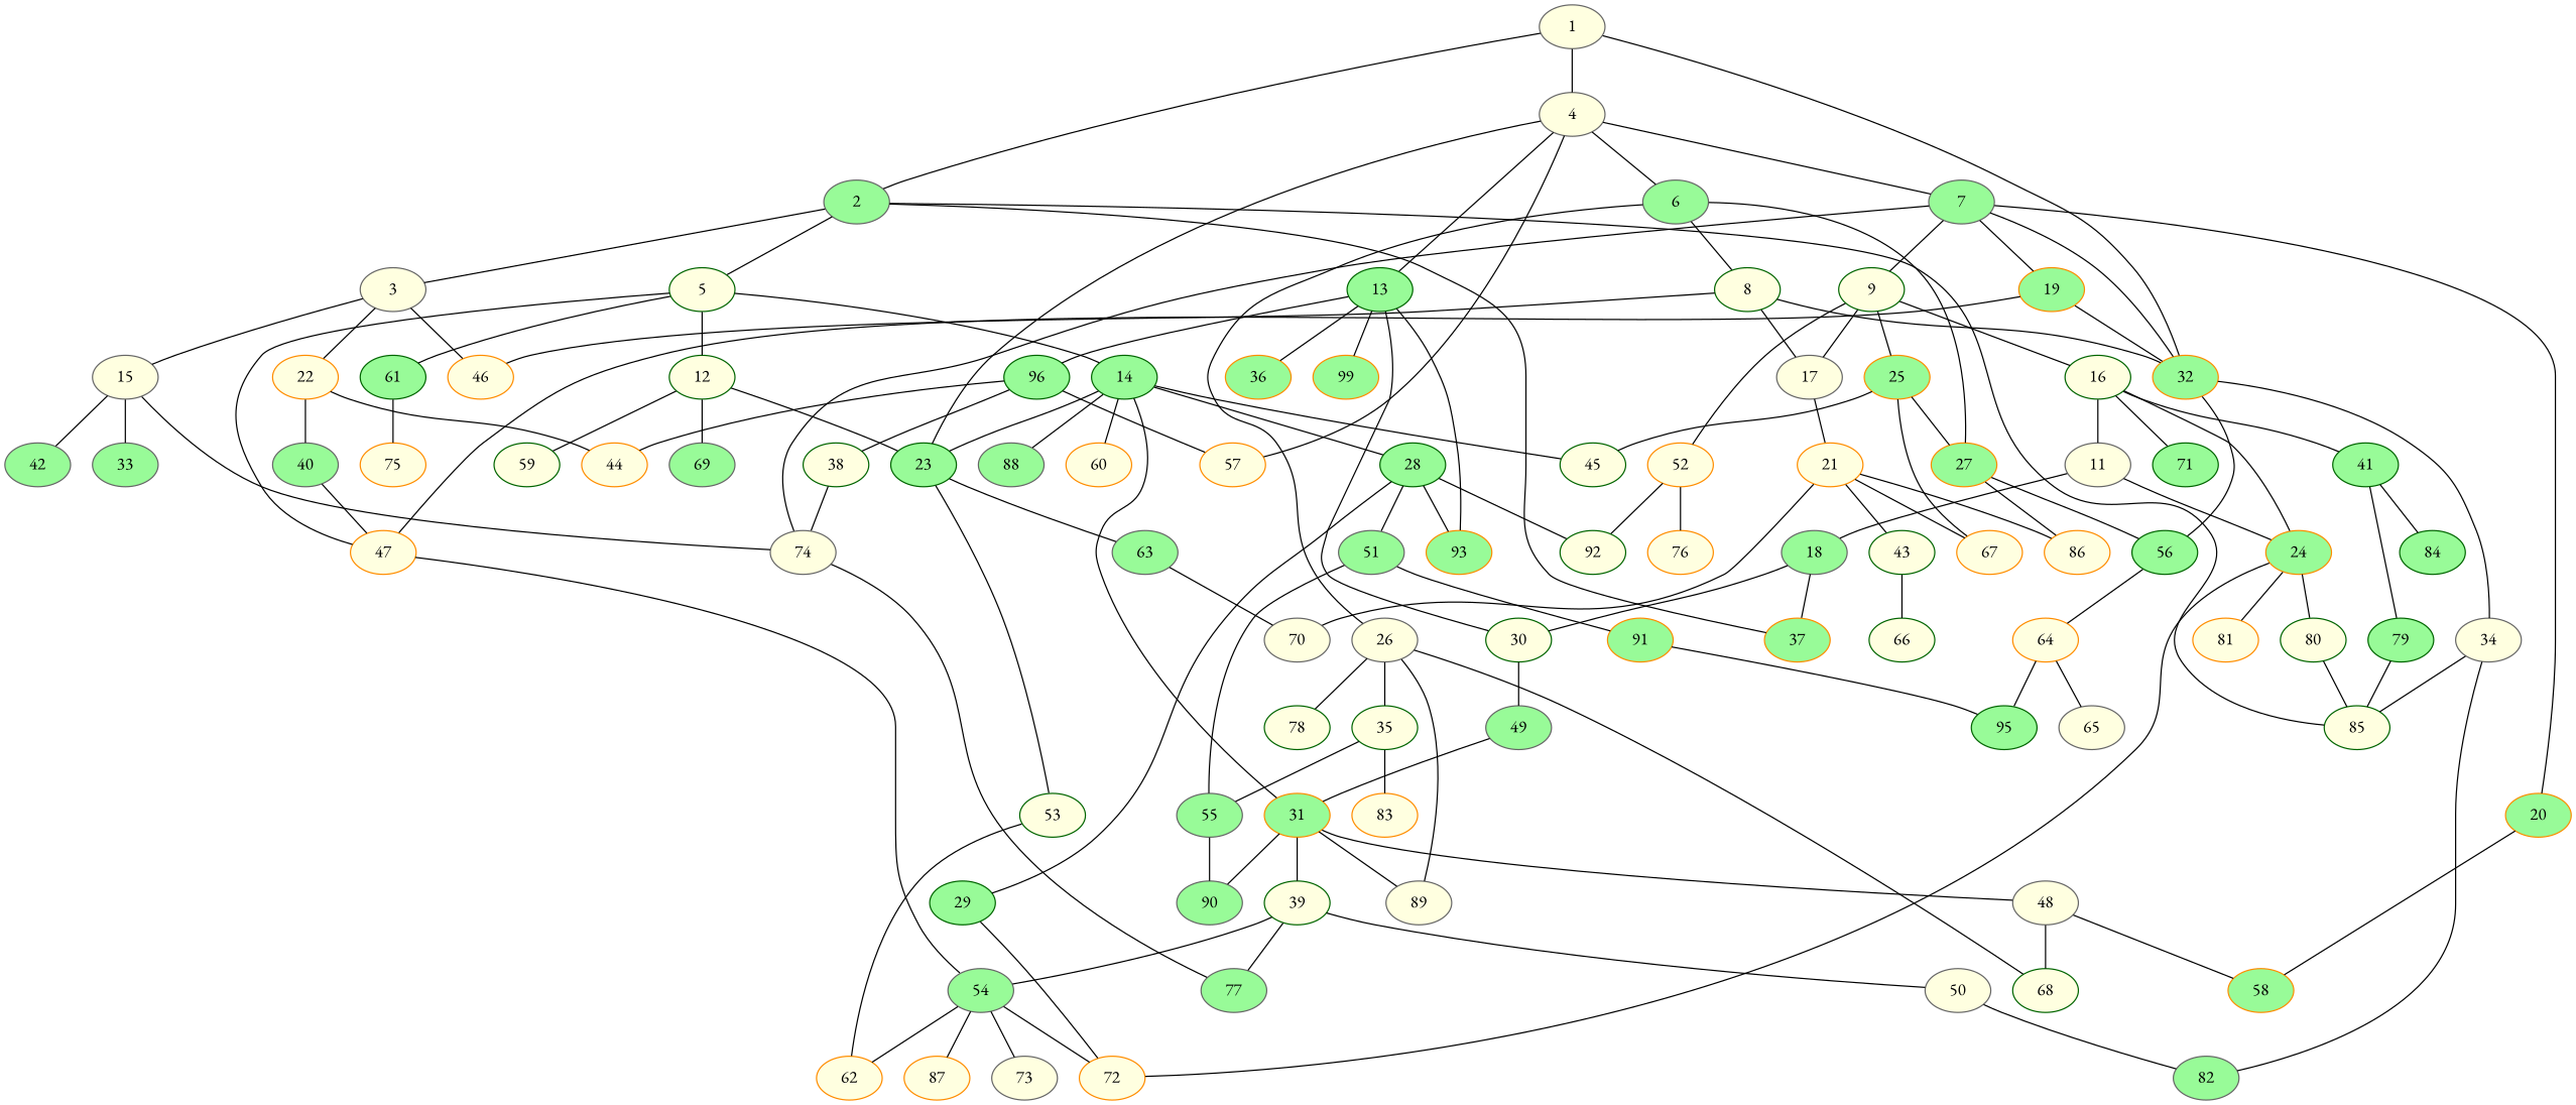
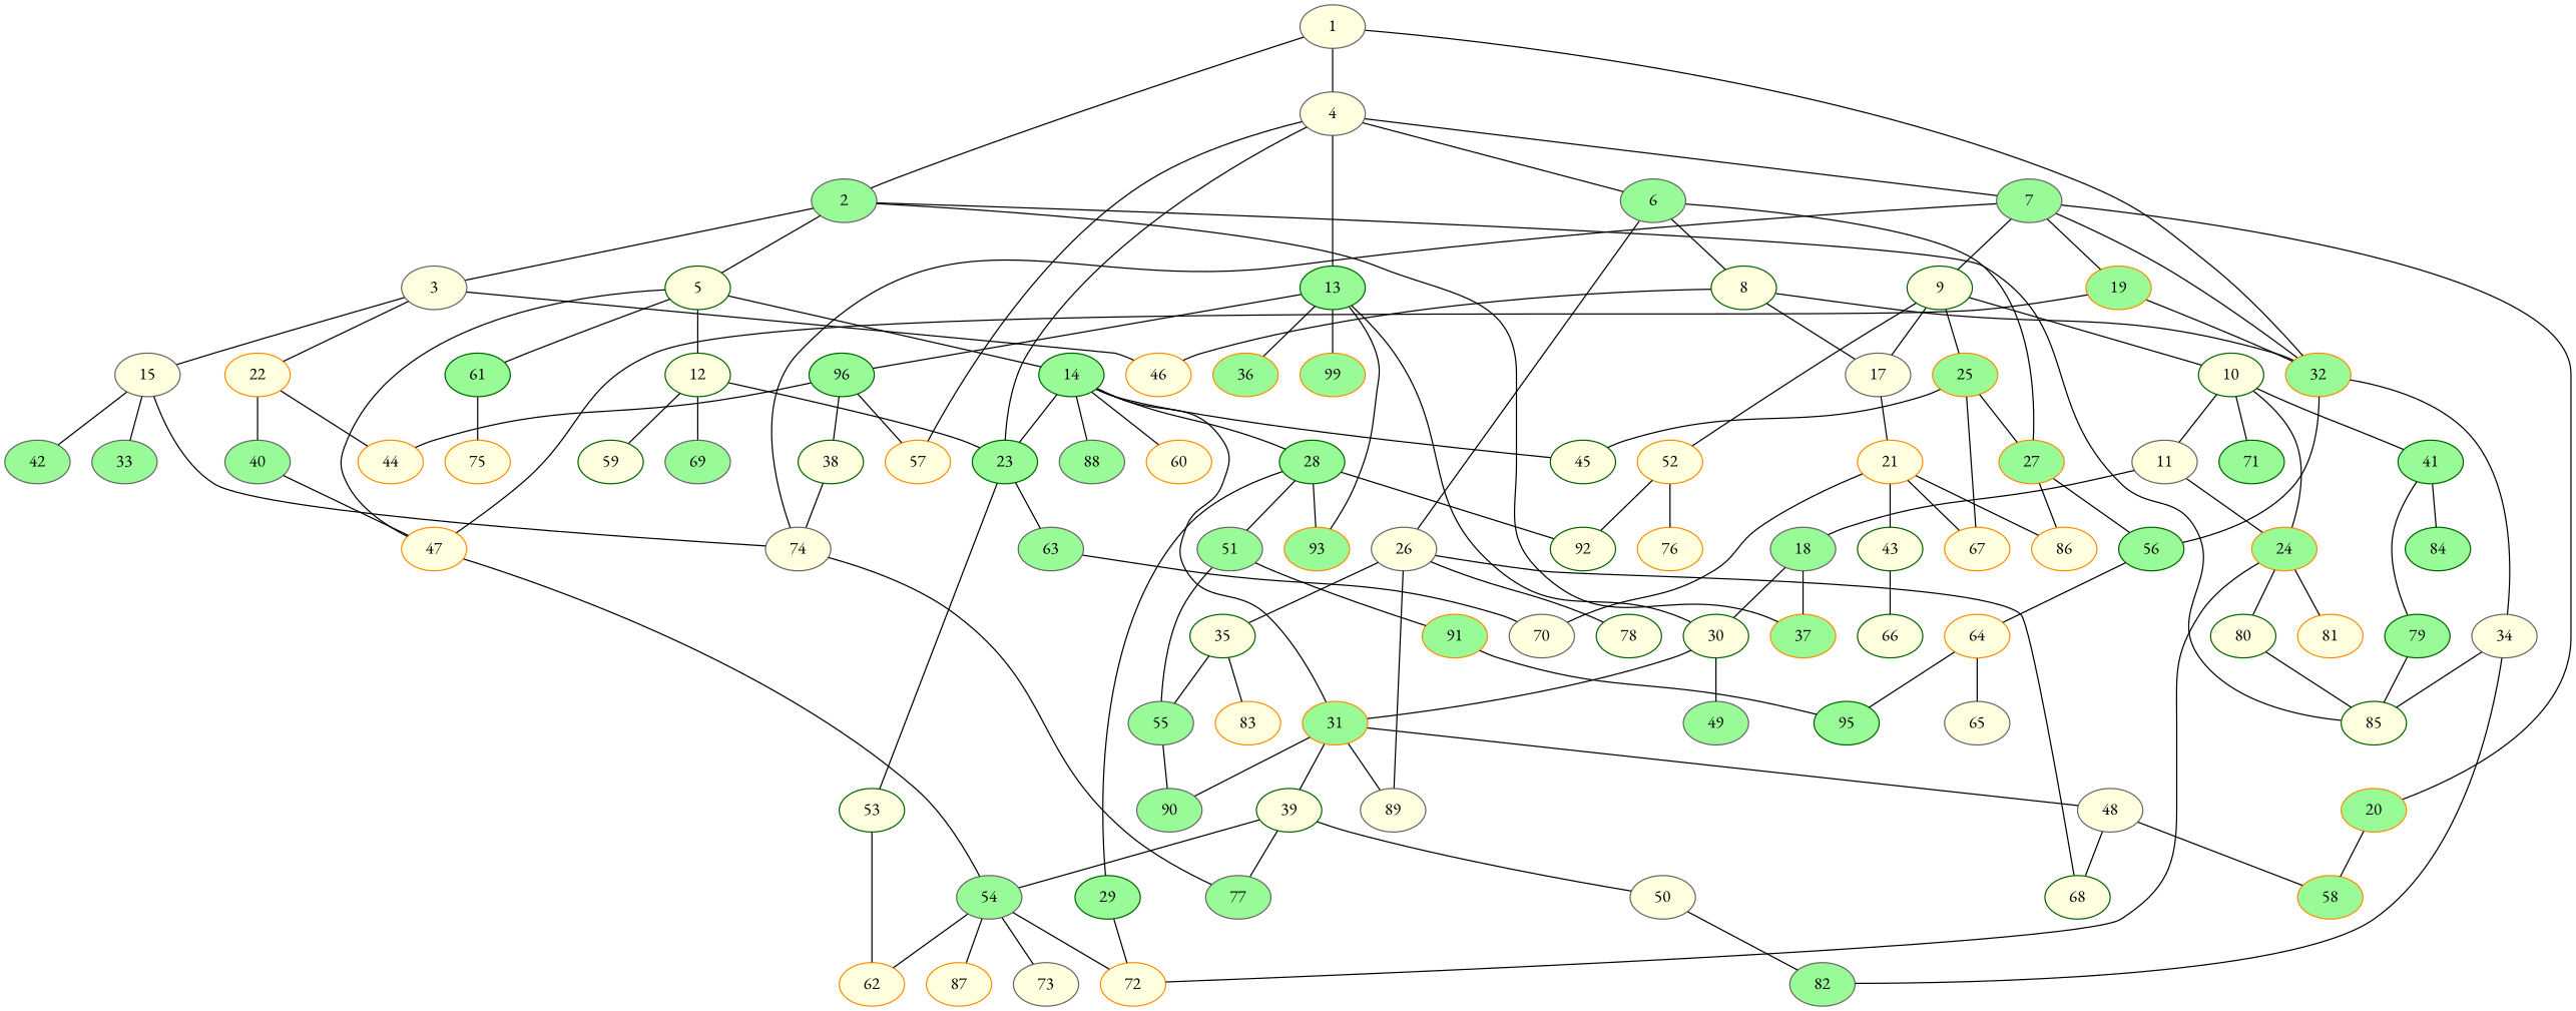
  graph {
    fontname="EB Garamond"
    node [color=gray40 fillcolor=lightyellow fontname="EB Garamond" style=filled]
    edge [fontname="EB Garamond"]
    2 [fillcolor=palegreen]
    1
    4
    32 [color=darkorange fillcolor=palegreen]
    3
    5 [color=darkgreen]
    37 [color=darkorange fillcolor=palegreen]
    85 [color=darkgreen]
    6 [fillcolor=palegreen]
    7 [fillcolor=palegreen]
    13 [color=darkgreen fillcolor=palegreen]
    23 [color=darkgreen fillcolor=palegreen]
    57 [color=darkorange]
    56 [color=darkgreen fillcolor=palegreen]
    34
    15
    22 [color=darkorange]
    46 [color=darkorange]
    12 [color=darkgreen]
    14 [color=darkgreen fillcolor=palegreen]
    47 [color=darkorange]
    61 [color=darkgreen fillcolor=palegreen]
    74
    33 [fillcolor=palegreen]
    42 [fillcolor=palegreen]
    44 [color=darkorange]
    40 [fillcolor=palegreen]
    8 [color=darkgreen]
    26
    27 [color=darkorange fillcolor=palegreen]
    9 [color=darkgreen]
    19 [color=darkorange fillcolor=palegreen]
    20 [color=darkorange fillcolor=palegreen]
    n34 [color=darkgreen fillcolor=palegreen label=96]
    30 [color=darkgreen]
    36 [color=darkorange fillcolor=palegreen]
    93 [color=darkorange fillcolor=palegreen]
    n38 [color=darkorange fillcolor=palegreen label=99]
    63 [fillcolor=palegreen]
    53 [color=darkgreen]
    59 [color=darkgreen]
    69 [fillcolor=palegreen]
    28 [color=darkgreen fillcolor=palegreen]
    31 [color=darkorange fillcolor=palegreen]
    45 [color=darkgreen]
    60 [color=darkorange]
    88 [fillcolor=palegreen]
    54 [fillcolor=palegreen]
    75 [color=darkorange]
    17
    35 [color=darkgreen]
    68 [color=darkgreen]
    78 [color=darkgreen]
    89
    86 [color=darkorange]
-   10 [color=darkgreen label=16]
+   10 [color=darkgreen]
    25 [color=darkorange fillcolor=palegreen]
    52 [color=darkorange]
    58 [color=darkorange fillcolor=palegreen]
    77 [fillcolor=palegreen]
    21 [color=darkorange]
    11
    24 [color=darkorange fillcolor=palegreen]
    41 [color=darkgreen fillcolor=palegreen]
    71 [color=darkgreen fillcolor=palegreen]
    67 [color=darkorange]
    92 [color=darkgreen]
    76 [color=darkorange]
    18 [fillcolor=palegreen]
    72 [color=darkorange]
    80 [color=darkgreen]
    81 [color=darkorange]
    79 [color=darkgreen fillcolor=palegreen]
    84 [color=darkgreen fillcolor=palegreen]
    38 [color=darkgreen]
    49 [fillcolor=palegreen]
    29 [color=darkgreen fillcolor=palegreen]
    51 [fillcolor=palegreen]
    39 [color=darkgreen]
    48
    90 [fillcolor=palegreen]
    43 [color=darkgreen]
    70
    66 [color=darkgreen]
    62 [color=darkorange]
    55 [fillcolor=palegreen]
    83 [color=darkorange]
    64 [color=darkorange]
    91 [color=darkorange fillcolor=palegreen]
    50
    82 [fillcolor=palegreen]
    73
    87 [color=darkorange]
    95 [color=darkgreen fillcolor=palegreen]
    65
    2 -- 3
    2 -- 5
    2 -- 37
    2 -- 85
    1 -- 2
    1 -- 4
    1 -- 32
    4 -- 6
    4 -- 7
    4 -- 13
    4 -- 23
    4 -- 57
    32 -- 56
    32 -- 34
    3 -- 15
    3 -- 22
    3 -- 46
    5 -- 12
    5 -- 14
    5 -- 47
    5 -- 61
    6 -- 8
    6 -- 26
    6 -- 27
    7 -- 32
    7 -- 74
    7 -- 9
    7 -- 19
    7 -- 20
    13 -- n34
    13 -- 30
    13 -- 36
    13 -- 93
    13 -- n38
    23 -- 63
    23 -- 53
    56 -- 64
    34 -- 85
    34 -- 82
    15 -- 74
    15 -- 33
    15 -- 42
    22 -- 44
    22 -- 40
    12 -- 23
    12 -- 59
    12 -- 69
    14 -- 23
    14 -- 28
    14 -- 31
    14 -- 45
    14 -- 60
    14 -- 88
    47 -- 54
    61 -- 75
    74 -- 77
    40 -- 47
    8 -- 32
    8 -- 46
    8 -- 17
    26 -- 35
    26 -- 68
    26 -- 78
    26 -- 89
    27 -- 56
    27 -- 86
    9 -- 17
    9 -- 10
    9 -- 25
    9 -- 52
    19 -- 32
    19 -- 47
    20 -- 58
    n34 -- 57
    n34 -- 44
    n34 -- 38
-   49 -- 31
+   30 -- 31
    30 -- 49
    63 -- 70
    53 -- 62
    28 -- 93
    28 -- 92
    28 -- 29
    28 -- 51
    31 -- 89
    31 -- 39
    31 -- 48
    31 -- 90
    54 -- 72
    54 -- 62
    54 -- 73
    54 -- 87
    17 -- 21
    35 -- 55
    35 -- 83
    10 -- 11
    10 -- 24
    10 -- 41
    10 -- 71
    25 -- 27
    25 -- 45
    25 -- 67
    52 -- 92
    52 -- 76
    21 -- 86
    21 -- 67
    21 -- 43
    21 -- 70
    11 -- 24
    11 -- 18
    24 -- 72
    24 -- 80
    24 -- 81
    41 -- 79
    41 -- 84
    18 -- 37
    18 -- 30
    80 -- 85
    79 -- 85
    38 -- 74
    29 -- 72
    51 -- 55
    51 -- 91
    39 -- 54
    39 -- 77
    39 -- 50
    48 -- 68
    48 -- 58
    43 -- 66
    55 -- 90
    64 -- 95
    64 -- 65
    91 -- 95
    50 -- 82
  }
